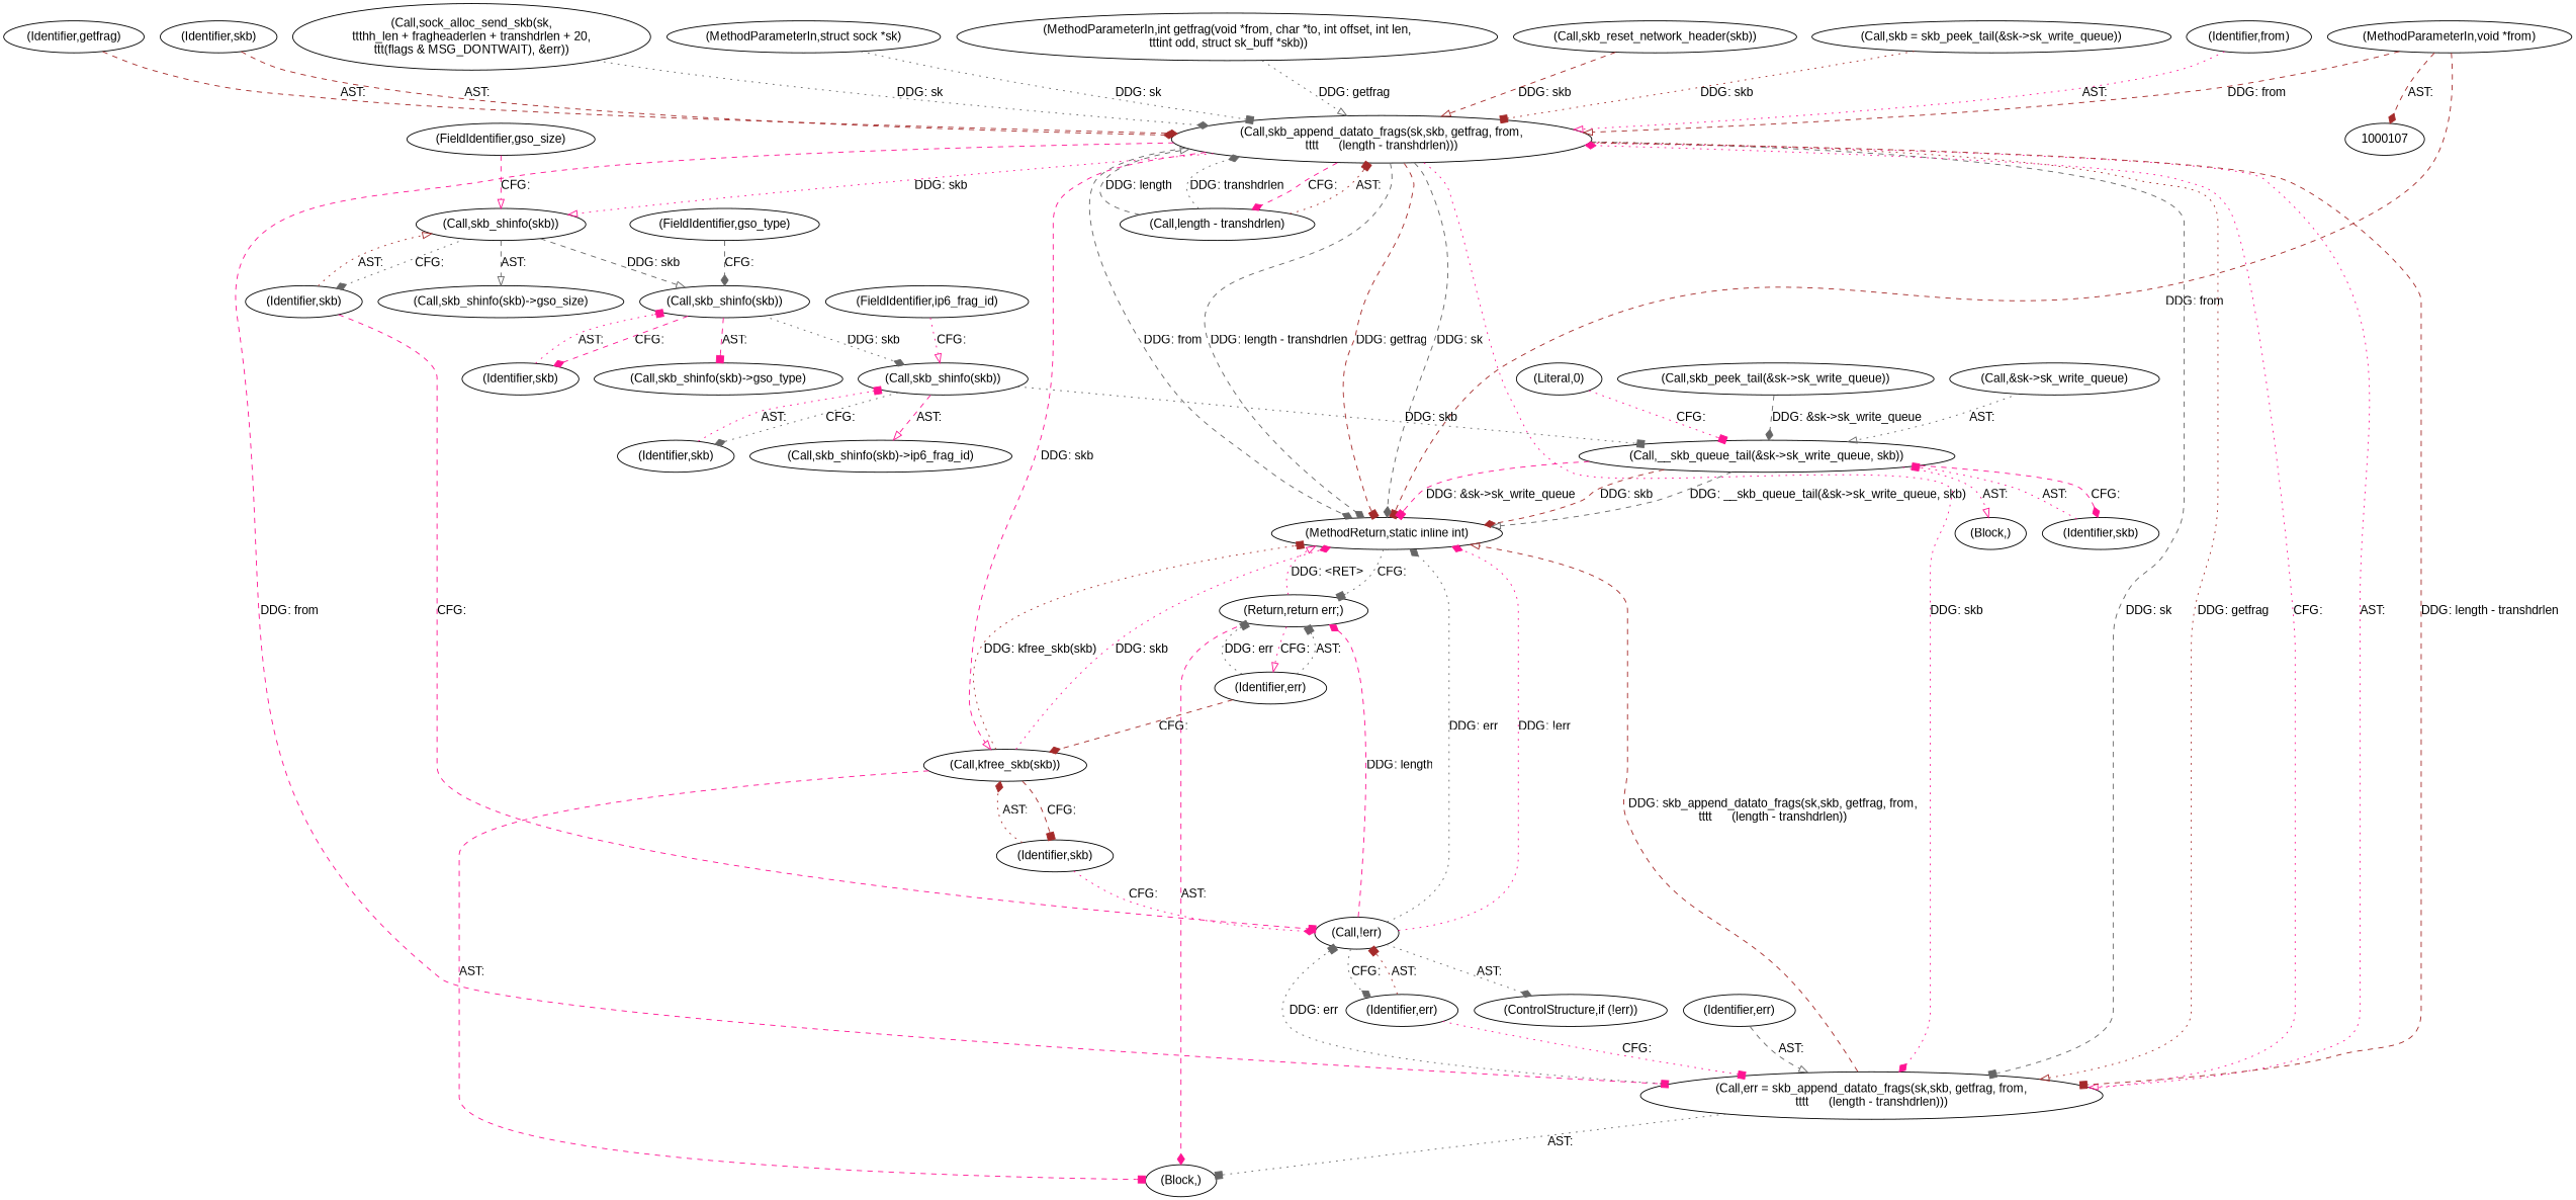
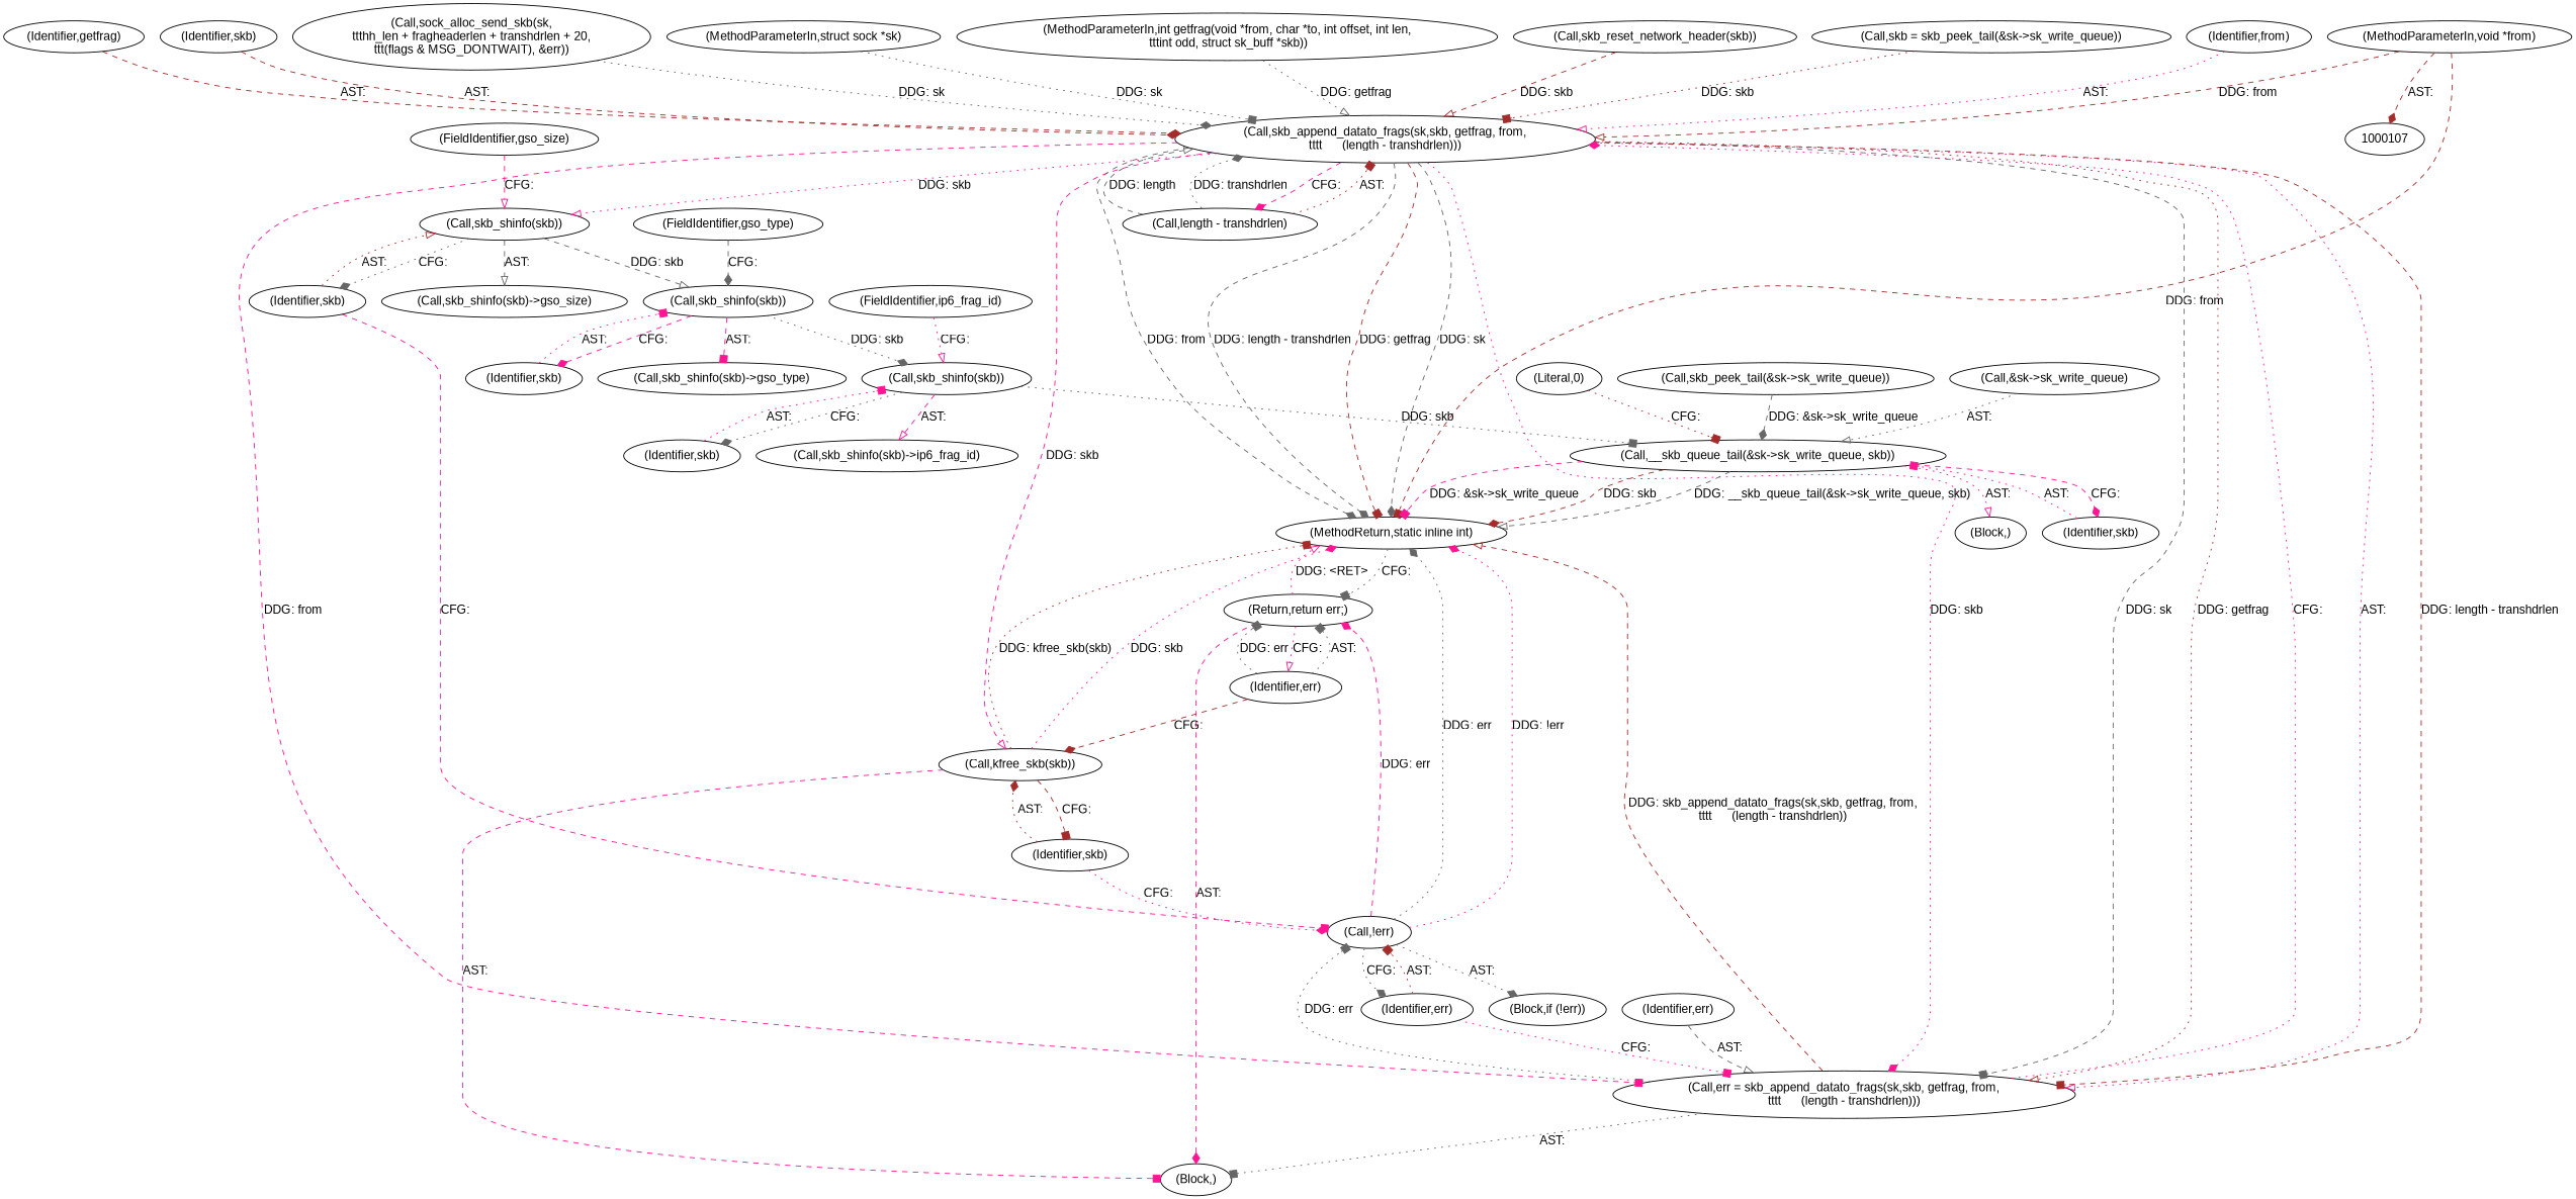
  digraph {
    fontname="Liberation Sans"
    node [fontname="Liberation Sans"]
    edge [arrowhead=diamond color=deeppink fontname="Liberation Sans" style=dotted]
    n1 [label="(MethodParameterIn,void *from)"]
    n2 [label="(Call,skb_append_datato_frags(sk,skb, getfrag, from,\n\t\t\t\t      (length - transhdrlen)))"]
    n3 [label="(MethodReturn,static inline int)"]
    1000107
    n5 [label="(Call,err = skb_append_datato_frags(sk,skb, getfrag, from,\n\t\t\t\t      (length - transhdrlen)))"]
    n6 [label="(Call,skb_shinfo(skb))"]
    n7 [label="(Call,kfree_skb(skb))"]
    n8 [label="(Call,length - transhdrlen)"]
    n9 [label="(Return,return err;)"]
    n10 [label="(Call,!err)"]
    n11 [label="(Block,)"]
    n12 [label="(Call,skb_shinfo(skb))"]
    n13 [label="(Identifier,skb)"]
    n14 [label="(Call,skb_shinfo(skb)->gso_size)"]
    n15 [label="(Identifier,skb)"]
-   n16 [label="(ControlStructure,if (!err))"]
+   n16 [label="(Block,if (!err))"]
    n17 [label="(Identifier,err)"]
    n18 [label="(Identifier,err)"]
    n19 [label="(Call,skb_shinfo(skb))"]
    n20 [label="(Identifier,skb)"]
    n21 [label="(Call,skb_shinfo(skb)->gso_type)"]
    n22 [label="(Call,__skb_queue_tail(&sk->sk_write_queue, skb))"]
    n23 [label="(Identifier,skb)"]
    n24 [label="(Call,skb_shinfo(skb)->ip6_frag_id)"]
    n25 [label="(Identifier,skb)"]
    n26 [label="(Block,)"]
    n27 [label="(MethodParameterIn,int getfrag(void *from, char *to, int offset, int len,\n \t\t\tint odd, struct sk_buff *skb))"]
    n28 [label="(Call,skb_peek_tail(&sk->sk_write_queue))"]
    n29 [label="(Call,skb_reset_network_header(skb))"]
    n30 [label="(FieldIdentifier,gso_size)"]
    n31 [label="(Identifier,err)"]
    n32 [label="(Call,skb = skb_peek_tail(&sk->sk_write_queue))"]
    n33 [label="(FieldIdentifier,ip6_frag_id)"]
    n34 [label="(Call,&sk->sk_write_queue)"]
    n35 [label="(Identifier,from)"]
    n36 [label="(Identifier,getfrag)"]
    n37 [label="(Identifier,skb)"]
    n38 [label="(Call,sock_alloc_send_skb(sk,\n\t\t\thh_len + fragheaderlen + transhdrlen + 20,\n\t\t\t(flags & MSG_DONTWAIT), &err))"]
    n39 [label="(MethodParameterIn,struct sock *sk)"]
    n40 [label="(FieldIdentifier,gso_type)"]
    n41 [label="(Literal,0)"]
    n1 -> n2 [arrowhead=onormal color=brown label="DDG: from" style=dashed]
    n1 -> n3 [arrowhead=box color=brown label="DDG: from" style=dashed]
    n1 -> 1000107 [color=brown label="AST: " style=dashed]
    n2 -> n3 [arrowhead=box color=brown label="DDG: getfrag" style=dashed]
    n2 -> n3 [color=gray40 label="DDG: sk" style=dashed]
    n2 -> n3 [color=gray40 label="DDG: length - transhdrlen" style=dashed]
    n2 -> n3 [color=gray40 label="DDG: from" style=dashed]
    n2 -> n5 [arrowhead=onormal label="AST: "]
    n2 -> n5 [label="DDG: skb"]
    n2 -> n5 [arrowhead=box color=gray40 label="DDG: sk" style=dashed]
    n2 -> n5 [arrowhead=onormal color=brown label="DDG: getfrag"]
    n2 -> n5 [arrowhead=box color=brown label="DDG: length - transhdrlen" style=dashed]
    n2 -> n5 [arrowhead=box label="DDG: from" style=dashed]
    n2 -> n6 [arrowhead=onormal label="DDG: skb"]
    n2 -> n7 [arrowhead=onormal label="DDG: skb" style=dashed]
    n2 -> n8 [label="CFG: " style=dashed]
    n3 -> n9 [arrowhead=box color=gray40 label="CFG: "]
    n5 -> n2 [label="CFG: "]
    n5 -> n3 [arrowhead=onormal color=brown label="DDG: skb_append_datato_frags(sk,skb, getfrag, from,\n\t\t\t\t      (length - transhdrlen))" style=dashed]
    n5 -> n10 [arrowhead=box color=gray40 label="DDG: err"]
    n5 -> n11 [arrowhead=box color=gray40 label="AST: "]
    n6 -> n12 [arrowhead=onormal color=gray40 label="DDG: skb" style=dashed]
    n6 -> n13 [color=gray40 label="CFG: "]
    n6 -> n14 [arrowhead=onormal color=gray40 label="AST: " style=dashed]
    n7 -> n3 [label="DDG: skb"]
    n7 -> n3 [arrowhead=box color=brown label="DDG: kfree_skb(skb)"]
    n7 -> n11 [arrowhead=box label="AST: " style=dashed]
    n7 -> n15 [arrowhead=box color=brown label="CFG: " style=dashed]
    n8 -> n2 [arrowhead=box color=brown label="AST: "]
    n8 -> n2 [arrowhead=onormal color=gray40 label="DDG: length" style=dashed]
    n8 -> n2 [color=gray40 label="DDG: transhdrlen"]
    n9 -> n3 [arrowhead=onormal label="DDG: <RET>"]
    n9 -> n11 [label="AST: " style=dashed]
    n9 -> n18 [arrowhead=onormal label="CFG: "]
    n10 -> n3 [label="DDG: !err"]
    n10 -> n3 [color=gray40 label="DDG: err"]
-   n10 -> n9 [label="DDG: length" style=dashed]
+   n10 -> n9 [label="DDG: err" style=dashed]
    n10 -> n16 [color=gray40 label="AST: "]
    n10 -> n17 [color=gray40 label="CFG: "]
    n12 -> n19 [color=gray40 label="DDG: skb"]
    n12 -> n20 [label="CFG: " style=dashed]
    n12 -> n21 [arrowhead=box label="AST: " style=dashed]
    n13 -> n6 [arrowhead=onormal color=brown label="AST: "]
    n13 -> n10 [arrowhead=box label="CFG: " style=dashed]
    n15 -> n7 [color=brown label="AST: "]
    n15 -> n10 [label="CFG: "]
    n17 -> n5 [arrowhead=box label="CFG: "]
    n17 -> n10 [arrowhead=box color=brown label="AST: "]
    n18 -> n7 [color=brown label="CFG: " style=dashed]
    n18 -> n9 [arrowhead=box color=gray40 label="AST: "]
    n18 -> n9 [arrowhead=box color=gray40 label="DDG: err"]
    n19 -> n22 [arrowhead=box color=gray40 label="DDG: skb"]
    n19 -> n23 [color=gray40 label="CFG: "]
    n19 -> n24 [arrowhead=onormal label="AST: " style=dashed]
    n20 -> n12 [arrowhead=box label="AST: "]
    n22 -> n3 [color=brown label="DDG: skb" style=dashed]
    n22 -> n3 [arrowhead=onormal color=gray40 label="DDG: __skb_queue_tail(&sk->sk_write_queue, skb)" style=dashed]
    n22 -> n3 [arrowhead=box label="DDG: &sk->sk_write_queue" style=dashed]
    n22 -> n25 [label="CFG: " style=dashed]
    n22 -> n26 [arrowhead=onormal label="AST: "]
    n23 -> n19 [arrowhead=box label="AST: "]
    n25 -> n22 [arrowhead=box label="AST: "]
    n27 -> n2 [arrowhead=onormal color=gray40 label="DDG: getfrag"]
    n28 -> n22 [color=gray40 label="DDG: &sk->sk_write_queue" style=dashed]
    n29 -> n2 [arrowhead=onormal color=brown label="DDG: skb" style=dashed]
    n30 -> n6 [arrowhead=onormal label="CFG: " style=dashed]
    n31 -> n5 [arrowhead=onormal color=gray40 label="AST: " style=dashed]
    n32 -> n2 [arrowhead=box color=brown label="DDG: skb"]
    n33 -> n19 [arrowhead=onormal label="CFG: "]
    n34 -> n22 [arrowhead=onormal color=gray40 label="AST: "]
    n35 -> n2 [arrowhead=onormal label="AST: "]
    n36 -> n2 [color=brown label="AST: " style=dashed]
    n37 -> n2 [color=brown label="AST: " style=dashed]
    n38 -> n2 [color=gray40 label="DDG: sk"]
    n39 -> n2 [arrowhead=box color=gray40 label="DDG: sk"]
    n40 -> n12 [color=gray40 label="CFG: " style=dashed]
-   n41 -> n22 [arrowhead=box label="CFG: "]
+   n41 -> n22 [arrowhead=box color=brown label="CFG: "]
  }
